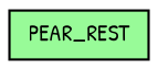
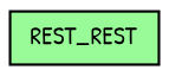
  digraph {
    rankdir=LR
    fontname="Patrick Hand"
-   n1 [color=black fillcolor=palegreen fontname="Patrick Hand" fontsize=10 height=0.2 label=PEAR_REST shape=record style=filled width=0.4]
+   n1 [color=black fillcolor=palegreen fontname="Patrick Hand" fontsize=10 height=0.2 label=REST_REST shape=record style=filled width=0.4]
  }
